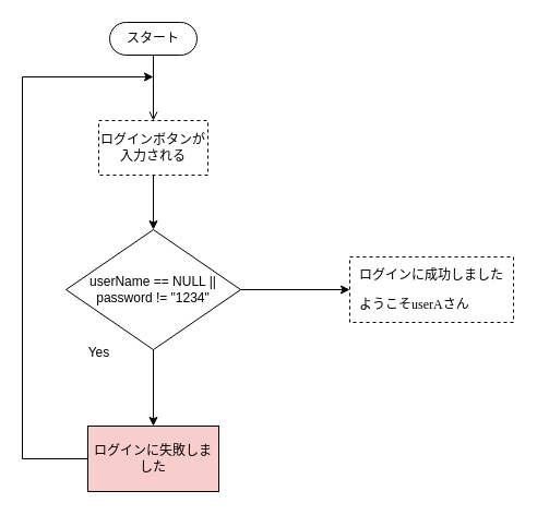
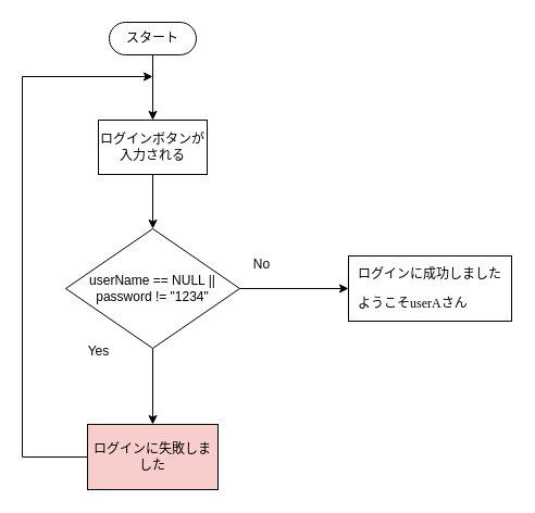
  <mxCell id="0" />
  <mxCell id="1" parent="0" />
- <mxCell id="2" value="" style="edgeStyle=orthogonalEdgeStyle;rounded=0;orthogonalLoop=1;jettySize=auto;html=1;endArrow=open;" edge="1" parent="1" source="3" target="5"><mxGeometry relative="1" as="geometry" /></mxCell>
+ <mxCell id="2" value="" style="edgeStyle=orthogonalEdgeStyle;rounded=0;orthogonalLoop=1;jettySize=auto;html=1;" edge="1" parent="1" source="3" target="5"><mxGeometry relative="1" as="geometry" /></mxCell>
  <mxCell id="3" value="スタート" style="html=1;dashed=0;whiteSpace=wrap;shape=mxgraph.dfd.start" vertex="1" parent="1"><mxGeometry x="100" y="20" width="80" height="30" as="geometry" /></mxCell>
  <mxCell id="4" value="" style="edgeStyle=orthogonalEdgeStyle;rounded=0;orthogonalLoop=1;jettySize=auto;html=1;" edge="1" parent="1" source="5" target="8"><mxGeometry relative="1" as="geometry" /></mxCell>
- <mxCell id="5" value="ログインボタンが入力される" style="html=1;dashed=1;whiteSpace=wrap;" vertex="1" parent="1"><mxGeometry x="90" y="110" width="100" height="50" as="geometry" /></mxCell>
+ <mxCell id="5" value="ログインボタンが入力される" style="html=1;dashed=0;whiteSpace=wrap;" vertex="1" parent="1"><mxGeometry x="90" y="110" width="100" height="50" as="geometry" /></mxCell>
  <mxCell id="6" value="" style="edgeStyle=orthogonalEdgeStyle;rounded=0;orthogonalLoop=1;jettySize=auto;html=1;" edge="1" parent="1" source="8" target="10"><mxGeometry relative="1" as="geometry" /></mxCell>
  <mxCell id="7" value="" style="edgeStyle=orthogonalEdgeStyle;rounded=0;orthogonalLoop=1;jettySize=auto;html=1;" edge="1" parent="1" source="8" target="11"><mxGeometry relative="1" as="geometry" /></mxCell>
  <mxCell id="8" value="userName == NULL || password != &quot;1234&quot;" style="shape=rhombus;html=1;dashed=0;whiteSpace=wrap;perimeter=rhombusPerimeter;" vertex="1" parent="1"><mxGeometry x="60" y="210" width="160" height="110" as="geometry" /></mxCell>
  <mxCell id="9" style="edgeStyle=orthogonalEdgeStyle;rounded=0;orthogonalLoop=1;jettySize=auto;html=1;" edge="1" parent="1" source="10"><mxGeometry relative="1" as="geometry"><mxPoint x="140" y="70" as="targetPoint" /><Array as="points"><mxPoint x="20" y="420" /><mxPoint x="20" y="70" /></Array></mxGeometry></mxCell>
  <mxCell id="10" value="ログインに失敗しました" style="whiteSpace=wrap;html=1;dashed=0;fillColor=#f8cecc;" vertex="1" parent="1"><mxGeometry x="80" y="390" width="120" height="60" as="geometry" /></mxCell>
- <mxCell id="11" value="&lt;p style=&quot;font-family: Meiryo; font-size: 12px; text-align: start;&quot;&gt;ログインに成功しました&lt;/p&gt;&lt;p style=&quot;font-family: Meiryo; font-size: 12px; text-align: start;&quot;&gt;ようこそuserAさん&lt;/p&gt;" style="whiteSpace=wrap;html=1;dashed=1;fontSize=12;" vertex="1" parent="1"><mxGeometry x="320" y="235" width="150" height="60" as="geometry" /></mxCell>
+ <mxCell id="11" value="&lt;p style=&quot;font-family: Meiryo; font-size: 12px; text-align: start;&quot;&gt;ログインに成功しました&lt;/p&gt;&lt;p style=&quot;font-family: Meiryo; font-size: 12px; text-align: start;&quot;&gt;ようこそuserAさん&lt;/p&gt;" style="whiteSpace=wrap;html=1;dashed=0;fontSize=12;" vertex="1" parent="1"><mxGeometry x="320" y="235" width="150" height="60" as="geometry" /></mxCell>
  <mxCell id="12" value="Yes" style="text;html=1;align=center;verticalAlign=middle;resizable=0;points=[];autosize=1;strokeColor=none;fillColor=none;" vertex="1" parent="1"><mxGeometry x="70" y="308" width="40" height="30" as="geometry" /></mxCell>
+ <mxCell id="13" value="No" style="text;html=1;align=center;verticalAlign=middle;resizable=0;points=[];autosize=1;strokeColor=none;fillColor=none;" vertex="1" parent="1"><mxGeometry x="220" y="228" width="40" height="30" as="geometry" /></mxCell>
